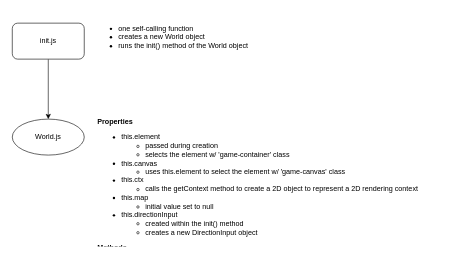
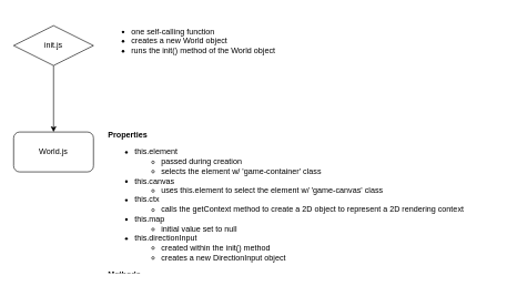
  <mxCell id="0" />
  <mxCell id="1" parent="0" />
  <mxCell id="2" style="edgeStyle=orthogonalEdgeStyle;rounded=0;orthogonalLoop=1;jettySize=auto;html=1;exitX=0.5;exitY=1;exitDx=0;exitDy=0;entryX=0.5;entryY=0;entryDx=0;entryDy=0;" edge="1" parent="1" source="3" target="5"><mxGeometry relative="1" as="geometry"><mxPoint x="80" y="198" as="targetPoint" /></mxGeometry></mxCell>
- <mxCell id="3" value="init.js" style="rounded=1;whiteSpace=wrap;html=1;" vertex="1" parent="1"><mxGeometry x="20" y="38" width="120" height="60" as="geometry" /></mxCell>
+ <mxCell id="3" value="init.js" style="rhombus;whiteSpace=wrap;html=1;" vertex="1" parent="1"><mxGeometry x="20" y="38" width="120" height="60" as="geometry" /></mxCell>
  <mxCell id="4" value="&lt;ul&gt;&lt;li&gt;one self-calling function&lt;/li&gt;&lt;li&gt;creates a new World object&lt;/li&gt;&lt;li style=&quot;&quot;&gt;runs the init() method of the World object&lt;/li&gt;&lt;/ul&gt;" style="text;html=1;strokeColor=none;fillColor=none;align=left;verticalAlign=top;whiteSpace=wrap;overflow=hidden;horizontal=1;" vertex="1" parent="1"><mxGeometry x="155" y="20.5" width="290" height="85" as="geometry" /></mxCell>
- <mxCell id="5" value="World.js" style="ellipse;whiteSpace=wrap;html=1;" vertex="1" parent="1"><mxGeometry x="20" y="198" width="120" height="60" as="geometry" /></mxCell>
+ <mxCell id="5" value="World.js" style="rounded=1;whiteSpace=wrap;html=1;" vertex="1" parent="1"><mxGeometry x="20" y="198" width="120" height="60" as="geometry" /></mxCell>
  <mxCell id="6" value="&lt;b&gt;Properties&lt;/b&gt;&lt;br&gt;&lt;ul&gt;&lt;li&gt;this.element&lt;/li&gt;&lt;ul&gt;&lt;li&gt;passed during creation&lt;/li&gt;&lt;li&gt;selects the element w/ 'game-container' class&lt;/li&gt;&lt;/ul&gt;&lt;li&gt;this.canvas&amp;nbsp;&lt;/li&gt;&lt;ul&gt;&lt;li&gt;uses this.element to select the element w/ 'game-canvas' class&lt;/li&gt;&lt;/ul&gt;&lt;li&gt;this.ctx&amp;nbsp;&lt;/li&gt;&lt;ul&gt;&lt;li&gt;calls the getContext method to create a 2D object to represent a 2D rendering context&lt;/li&gt;&lt;/ul&gt;&lt;li&gt;this.map&amp;nbsp;&lt;/li&gt;&lt;ul&gt;&lt;li&gt;initial value set to null&lt;/li&gt;&lt;/ul&gt;&lt;li&gt;this.directionInput&lt;/li&gt;&lt;ul&gt;&lt;li&gt;created within the init() method&lt;/li&gt;&lt;li&gt;creates a new DirectionInput object&lt;/li&gt;&lt;/ul&gt;&lt;/ul&gt;&lt;div&gt;&lt;b&gt;Methods&lt;/b&gt;&lt;/div&gt;&lt;div&gt;&lt;ul&gt;&lt;li&gt;startGameLoop()&lt;/li&gt;&lt;ul&gt;&lt;li&gt;loop that clears the canvas, establishes the camera person, updates objects and draws objects and maps&lt;/li&gt;&lt;li&gt;calls itself through requestAnimationFrame() to create the loop&lt;/li&gt;&lt;/ul&gt;&lt;li&gt;init()&lt;/li&gt;&lt;/ul&gt;&lt;/div&gt;" style="text;html=1;strokeColor=none;fillColor=none;align=left;verticalAlign=top;whiteSpace=wrap;overflow=hidden;" vertex="1" parent="1"><mxGeometry x="160" y="188" width="580" height="220" as="geometry" /></mxCell>
